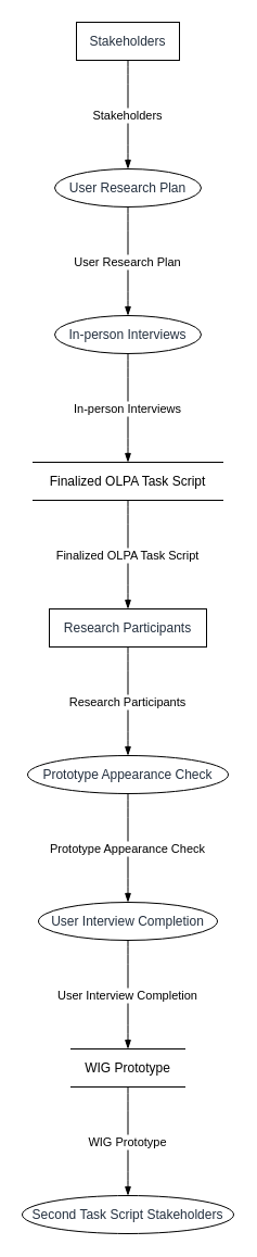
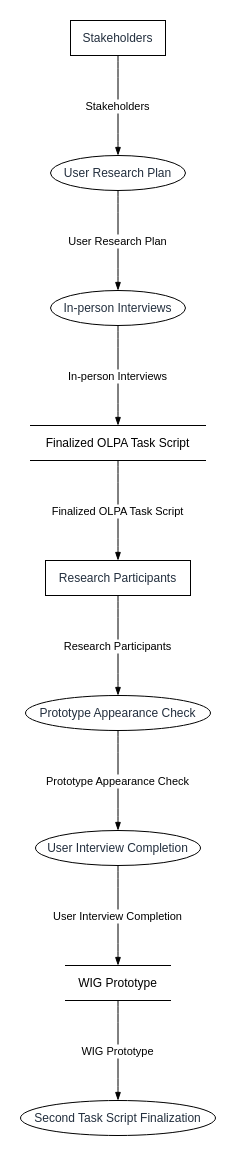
  <mxCell id="0" />
  <mxCell id="1" parent="0" />
  <mxCell id="2" value="Stakeholders" style="shape=rectangle;whiteSpace=wrap;html=1;fillColor=#ffffff;strokeColor=#000000;align=center;verticalAlign=middle;fontColor=#232F3E;" vertex="1" parent="1"><mxGeometry x="70" width="95" height="35" as="geometry" y="20" /></mxCell>
  <mxCell id="3" value="User Research Plan" style="shape=ellipse;perimeter=ellipsePerimeter;whiteSpace=wrap;html=1;fillColor=#ffffff;strokeColor=#000000;align=center;verticalAlign=middle;fontColor=#232F3E;" vertex="1" parent="1"><mxGeometry x="50" y="155" width="135" height="35" as="geometry" /></mxCell>
  <mxCell id="4" value="In-person Interviews" style="shape=ellipse;perimeter=ellipsePerimeter;whiteSpace=wrap;html=1;fillColor=#ffffff;strokeColor=#000000;align=center;verticalAlign=middle;fontColor=#232F3E;" vertex="1" parent="1"><mxGeometry x="50" y="290" width="135" height="35" as="geometry" /></mxCell>
  <mxCell id="5" value="Finalized OLPA Task Script" style="html=1;dashed=0;whiteSpace=wrap;shape=partialRectangle;right=0;left=0;" vertex="1" parent="1"><mxGeometry x="30" y="425" width="175" height="35" as="geometry" /></mxCell>
  <mxCell id="6" value="Research Participants" style="shape=rectangle;whiteSpace=wrap;html=1;fillColor=#ffffff;strokeColor=#000000;align=center;verticalAlign=middle;fontColor=#232F3E;" vertex="1" parent="1"><mxGeometry x="45" y="560" width="145" height="35" as="geometry" /></mxCell>
  <mxCell id="7" value="Prototype Appearance Check" style="shape=ellipse;perimeter=ellipsePerimeter;whiteSpace=wrap;html=1;fillColor=#ffffff;strokeColor=#000000;align=center;verticalAlign=middle;fontColor=#232F3E;" vertex="1" parent="1"><mxGeometry x="25" y="695" width="185" height="35" as="geometry" /></mxCell>
  <mxCell id="8" value="User Interview Completion" style="shape=ellipse;perimeter=ellipsePerimeter;whiteSpace=wrap;html=1;fillColor=#ffffff;strokeColor=#000000;align=center;verticalAlign=middle;fontColor=#232F3E;" vertex="1" parent="1"><mxGeometry x="35" y="830" width="165" height="35" as="geometry" /></mxCell>
  <mxCell id="9" value="WIG Prototype" style="html=1;dashed=0;whiteSpace=wrap;shape=partialRectangle;right=0;left=0;" vertex="1" parent="1"><mxGeometry x="65" y="965" width="105" height="35" as="geometry" /></mxCell>
- <mxCell id="10" value="Second Task Script Stakeholders" style="shape=ellipse;perimeter=ellipsePerimeter;whiteSpace=wrap;html=1;fillColor=#ffffff;strokeColor=#000000;align=center;verticalAlign=middle;fontColor=#232F3E;" vertex="1" parent="1"><mxGeometry y="1100" width="195" height="35" as="geometry" x="20" /></mxCell>
+ <mxCell id="10" value="Second Task Script Finalization" style="shape=ellipse;perimeter=ellipsePerimeter;whiteSpace=wrap;html=1;fillColor=#ffffff;strokeColor=#000000;align=center;verticalAlign=middle;fontColor=#232F3E;" vertex="1" parent="1"><mxGeometry y="1100" width="195" height="35" as="geometry" x="20" /></mxCell>
  <mxCell id="11" value="Stakeholders" style="endArrow=blockThin;endFill=1;fontSize=11;orthogonal=1;noEdgeStyle=1;" edge="1" parent="1" source="2" target="3"><mxGeometry relative="1" as="geometry"><Array as="points"><mxPoint x="117.5" y="67" /><mxPoint x="117.5" y="143" /></Array></mxGeometry></mxCell>
  <mxCell id="12" value="User Research Plan" style="endArrow=blockThin;endFill=1;fontSize=11;orthogonal=1;noEdgeStyle=1;" edge="1" parent="1" source="3" target="4"><mxGeometry relative="1" as="geometry"><Array as="points"><mxPoint x="117.5" y="202" /><mxPoint x="117.5" y="278" /></Array></mxGeometry></mxCell>
  <mxCell id="13" value="In-person Interviews" style="endArrow=blockThin;endFill=1;fontSize=11;orthogonal=1;noEdgeStyle=1;" edge="1" parent="1" source="4" target="5"><mxGeometry relative="1" as="geometry"><Array as="points"><mxPoint x="117.5" y="337" /><mxPoint x="117.5" y="413" /></Array></mxGeometry></mxCell>
  <mxCell id="14" value="Finalized OLPA Task Script" style="endArrow=blockThin;endFill=1;fontSize=11;orthogonal=1;noEdgeStyle=1;" edge="1" parent="1" source="5" target="6"><mxGeometry relative="1" as="geometry"><Array as="points"><mxPoint x="117.5" y="472" /><mxPoint x="117.5" y="548" /></Array></mxGeometry></mxCell>
  <mxCell id="15" value="Research Participants" style="endArrow=blockThin;endFill=1;fontSize=11;orthogonal=1;noEdgeStyle=1;" edge="1" parent="1" source="6" target="7"><mxGeometry relative="1" as="geometry"><Array as="points"><mxPoint x="117.5" y="607" /><mxPoint x="117.5" y="683" /></Array></mxGeometry></mxCell>
  <mxCell id="16" value="Prototype Appearance Check" style="endArrow=blockThin;endFill=1;fontSize=11;orthogonal=1;noEdgeStyle=1;" edge="1" parent="1" source="7" target="8"><mxGeometry relative="1" as="geometry"><Array as="points"><mxPoint x="117.5" y="742" /><mxPoint x="117.5" y="818" /></Array></mxGeometry></mxCell>
  <mxCell id="17" value="User Interview Completion" style="endArrow=blockThin;endFill=1;fontSize=11;orthogonal=1;noEdgeStyle=1;" edge="1" parent="1" source="8" target="9"><mxGeometry relative="1" as="geometry"><Array as="points"><mxPoint x="117.5" y="877" /><mxPoint x="117.5" y="953" /></Array></mxGeometry></mxCell>
  <mxCell id="18" value="WIG Prototype" style="endArrow=blockThin;endFill=1;fontSize=11;orthogonal=1;noEdgeStyle=1;" edge="1" parent="1" source="9" target="10"><mxGeometry relative="1" as="geometry"><Array as="points"><mxPoint x="117.5" y="1012" /><mxPoint x="117.5" y="1088" /></Array></mxGeometry></mxCell>
